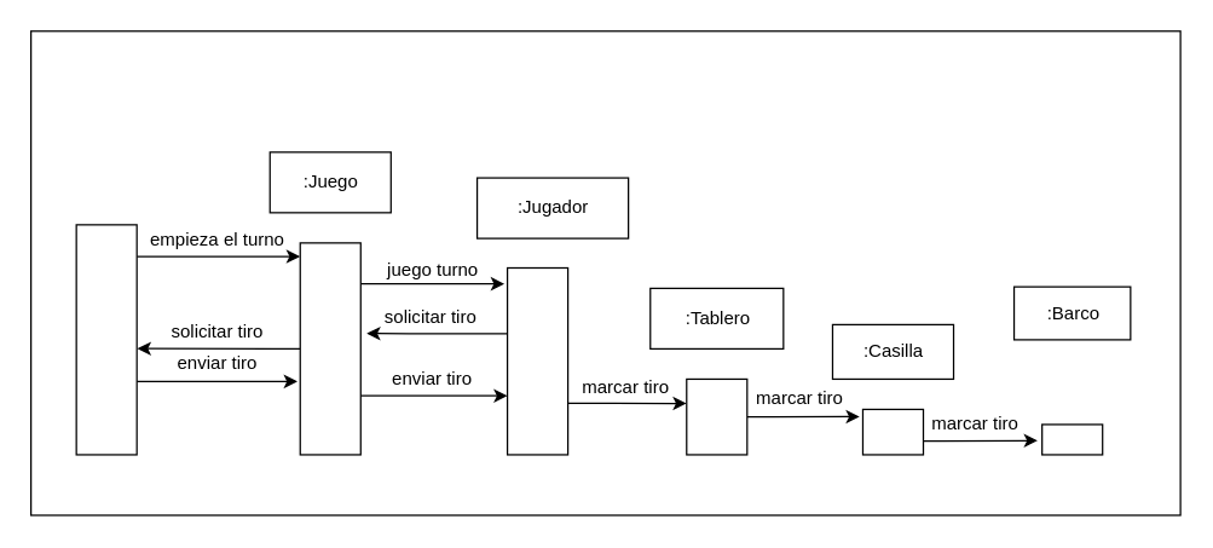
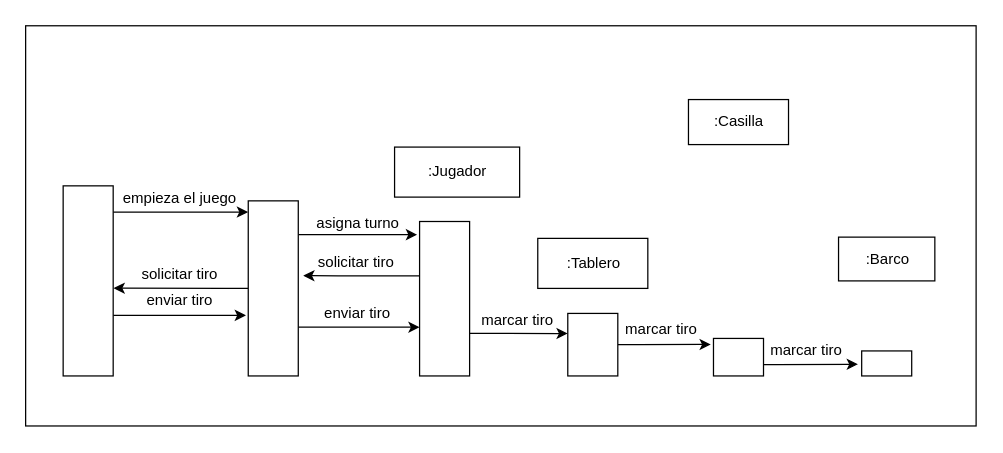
  <mxCell id="0" />
  <mxCell id="1" parent="0" />
  <mxCell id="2" style="edgeStyle=orthogonalEdgeStyle;rounded=0;orthogonalLoop=1;jettySize=auto;html=1;entryX=-0.004;entryY=0.064;entryDx=0;entryDy=0;entryPerimeter=0;" parent="1" source="4" target="12" edge="1"><mxGeometry relative="1" as="geometry"><Array as="points"><mxPoint x="170" y="169" /><mxPoint x="170" y="169" /></Array></mxGeometry></mxCell>
  <mxCell id="3" style="edgeStyle=orthogonalEdgeStyle;rounded=0;orthogonalLoop=1;jettySize=auto;html=1;entryX=-0.046;entryY=0.654;entryDx=0;entryDy=0;entryPerimeter=0;" edge="1" parent="1" source="4" target="12"><mxGeometry relative="1" as="geometry"><Array as="points"><mxPoint x="120" y="251" /></Array></mxGeometry></mxCell>
  <mxCell id="4" value="" style="html=1;points=[];perimeter=orthogonalPerimeter;" parent="1" vertex="1"><mxGeometry x="50" y="148" width="40" height="152" as="geometry" /></mxCell>
- <mxCell id="5" value=":Juego" style="html=1;" parent="1" vertex="1"><mxGeometry x="178" y="100" width="80" height="40" as="geometry" /></mxCell>
  <mxCell id="6" value=":Tablero" style="html=1;" parent="1" vertex="1"><mxGeometry x="429.5" y="190" width="88" height="40" as="geometry" /></mxCell>
  <mxCell id="7" value=":Barco" style="html=1;" parent="1" vertex="1"><mxGeometry x="670" y="189" width="77" height="35" as="geometry" /></mxCell>
- <mxCell id="8" value=":Casilla" style="html=1;" parent="1" vertex="1"><mxGeometry x="550" y="214" width="80" height="36" as="geometry" /></mxCell>
+ <mxCell id="8" value=":Casilla" style="html=1;" parent="1" vertex="1"><mxGeometry x="550" y="79" width="80" height="36" as="geometry" /></mxCell>
  <mxCell id="9" style="edgeStyle=orthogonalEdgeStyle;rounded=0;orthogonalLoop=1;jettySize=auto;html=1;" edge="1" parent="1" source="12"><mxGeometry relative="1" as="geometry"><mxPoint x="333" y="187" as="targetPoint" /><Array as="points"><mxPoint x="280" y="187" /><mxPoint x="280" y="187" /></Array></mxGeometry></mxCell>
  <mxCell id="10" style="edgeStyle=orthogonalEdgeStyle;rounded=0;orthogonalLoop=1;jettySize=auto;html=1;entryX=1.008;entryY=0.538;entryDx=0;entryDy=0;entryPerimeter=0;" edge="1" parent="1" source="12" target="4"><mxGeometry relative="1" as="geometry"><Array as="points"><mxPoint x="180" y="230" /><mxPoint x="180" y="230" /></Array></mxGeometry></mxCell>
  <mxCell id="11" style="edgeStyle=orthogonalEdgeStyle;rounded=0;orthogonalLoop=1;jettySize=auto;html=1;" edge="1" parent="1" source="12"><mxGeometry relative="1" as="geometry"><mxPoint x="335" y="261" as="targetPoint" /><Array as="points"><mxPoint x="260" y="261" /><mxPoint x="260" y="261" /></Array></mxGeometry></mxCell>
  <mxCell id="12" value="" style="html=1;points=[];perimeter=orthogonalPerimeter;" parent="1" vertex="1"><mxGeometry x="198" y="160" width="40" height="140" as="geometry" /></mxCell>
  <mxCell id="13" style="edgeStyle=orthogonalEdgeStyle;rounded=0;orthogonalLoop=1;jettySize=auto;html=1;entryX=-0.075;entryY=0.533;entryDx=0;entryDy=0;entryPerimeter=0;" edge="1" parent="1" source="14" target="15"><mxGeometry relative="1" as="geometry"><Array as="points"><mxPoint x="620" y="291" /><mxPoint x="620" y="291" /></Array></mxGeometry></mxCell>
  <mxCell id="14" value="" style="html=1;points=[];perimeter=orthogonalPerimeter;" parent="1" vertex="1"><mxGeometry x="570" y="270" width="40" height="30" as="geometry" /></mxCell>
  <mxCell id="15" value="" style="html=1;points=[];perimeter=orthogonalPerimeter;" parent="1" vertex="1"><mxGeometry x="688.5" y="280" width="40" height="20" as="geometry" /></mxCell>
- <mxCell id="16" value="empieza el turno" style="text;html=1;strokeColor=none;fillColor=none;align=center;verticalAlign=middle;whiteSpace=wrap;rounded=0;" parent="1" vertex="1"><mxGeometry x="84" y="148" width="118.5" height="20" as="geometry" /></mxCell>
+ <mxCell id="16" value="empieza el juego" style="text;html=1;strokeColor=none;fillColor=none;align=center;verticalAlign=middle;whiteSpace=wrap;rounded=0;" parent="1" vertex="1"><mxGeometry x="84" y="148" width="118.5" height="20" as="geometry" /></mxCell>
  <mxCell id="17" value=":Jugador" style="html=1;" parent="1" vertex="1"><mxGeometry x="315" y="117" width="100" height="40" as="geometry" /></mxCell>
  <mxCell id="18" style="edgeStyle=orthogonalEdgeStyle;rounded=0;orthogonalLoop=1;jettySize=auto;html=1;entryX=1.1;entryY=0.427;entryDx=0;entryDy=0;entryPerimeter=0;" edge="1" parent="1" source="20" target="12"><mxGeometry relative="1" as="geometry"><Array as="points"><mxPoint x="270" y="220" /><mxPoint x="270" y="220" /></Array></mxGeometry></mxCell>
  <mxCell id="19" style="edgeStyle=orthogonalEdgeStyle;rounded=0;orthogonalLoop=1;jettySize=auto;html=1;entryX=-0.002;entryY=0.322;entryDx=0;entryDy=0;entryPerimeter=0;" edge="1" parent="1" source="20" target="22"><mxGeometry relative="1" as="geometry"><Array as="points"><mxPoint x="390" y="266" /><mxPoint x="390" y="266" /></Array></mxGeometry></mxCell>
  <mxCell id="20" value="" style="html=1;points=[];perimeter=orthogonalPerimeter;" parent="1" vertex="1"><mxGeometry x="335" y="176.5" width="40" height="123.5" as="geometry" /></mxCell>
  <mxCell id="21" style="edgeStyle=orthogonalEdgeStyle;rounded=0;orthogonalLoop=1;jettySize=auto;html=1;entryX=-0.054;entryY=0.161;entryDx=0;entryDy=0;entryPerimeter=0;" edge="1" parent="1" source="22" target="14"><mxGeometry relative="1" as="geometry"><Array as="points"><mxPoint x="510" y="275" /><mxPoint x="510" y="275" /></Array></mxGeometry></mxCell>
  <mxCell id="22" value="" style="html=1;points=[];perimeter=orthogonalPerimeter;" vertex="1" parent="1"><mxGeometry x="453.5" y="250" width="40" height="50" as="geometry" /></mxCell>
- <mxCell id="23" value="juego turno" style="text;html=1;strokeColor=none;fillColor=none;align=center;verticalAlign=middle;whiteSpace=wrap;rounded=0;" vertex="1" parent="1"><mxGeometry x="238" y="168" width="96.25" height="20" as="geometry" /></mxCell>
+ <mxCell id="23" value="asigna turno" style="text;html=1;strokeColor=none;fillColor=none;align=center;verticalAlign=middle;whiteSpace=wrap;rounded=0;" vertex="1" parent="1"><mxGeometry x="238" y="168" width="96.25" height="20" as="geometry" /></mxCell>
  <mxCell id="24" value="solicitar tiro" style="text;html=1;strokeColor=none;fillColor=none;align=center;verticalAlign=middle;whiteSpace=wrap;rounded=0;" vertex="1" parent="1"><mxGeometry x="244.63" y="199" width="78.5" height="20" as="geometry" /></mxCell>
  <mxCell id="25" value="solicitar tiro" style="text;html=1;strokeColor=none;fillColor=none;align=center;verticalAlign=middle;whiteSpace=wrap;rounded=0;" vertex="1" parent="1"><mxGeometry x="104" y="209" width="78.5" height="20" as="geometry" /></mxCell>
  <mxCell id="26" value="enviar tiro" style="text;html=1;strokeColor=none;fillColor=none;align=center;verticalAlign=middle;whiteSpace=wrap;rounded=0;" vertex="1" parent="1"><mxGeometry x="104" y="230" width="78.5" height="20" as="geometry" /></mxCell>
  <mxCell id="27" value="enviar tiro" style="text;html=1;strokeColor=none;fillColor=none;align=center;verticalAlign=middle;whiteSpace=wrap;rounded=0;" vertex="1" parent="1"><mxGeometry x="245.63" y="240" width="78.5" height="20" as="geometry" /></mxCell>
  <mxCell id="28" value="marcar tiro" style="text;html=1;strokeColor=none;fillColor=none;align=center;verticalAlign=middle;whiteSpace=wrap;rounded=0;" vertex="1" parent="1"><mxGeometry x="374" y="246" width="78.5" height="20" as="geometry" /></mxCell>
  <mxCell id="29" value="marcar tiro" style="text;html=1;strokeColor=none;fillColor=none;align=center;verticalAlign=middle;whiteSpace=wrap;rounded=0;" vertex="1" parent="1"><mxGeometry x="488.5" y="253" width="78.5" height="20" as="geometry" /></mxCell>
  <mxCell id="30" value="marcar tiro" style="text;html=1;strokeColor=none;fillColor=none;align=center;verticalAlign=middle;whiteSpace=wrap;rounded=0;" vertex="1" parent="1"><mxGeometry x="605" y="270" width="78.5" height="20" as="geometry" /></mxCell>
  <mxCell id="31" value="" style="rounded=0;whiteSpace=wrap;html=1;fillColor=none;" vertex="1" parent="1"><mxGeometry x="20" y="20" width="760" height="320" as="geometry" /></mxCell>
